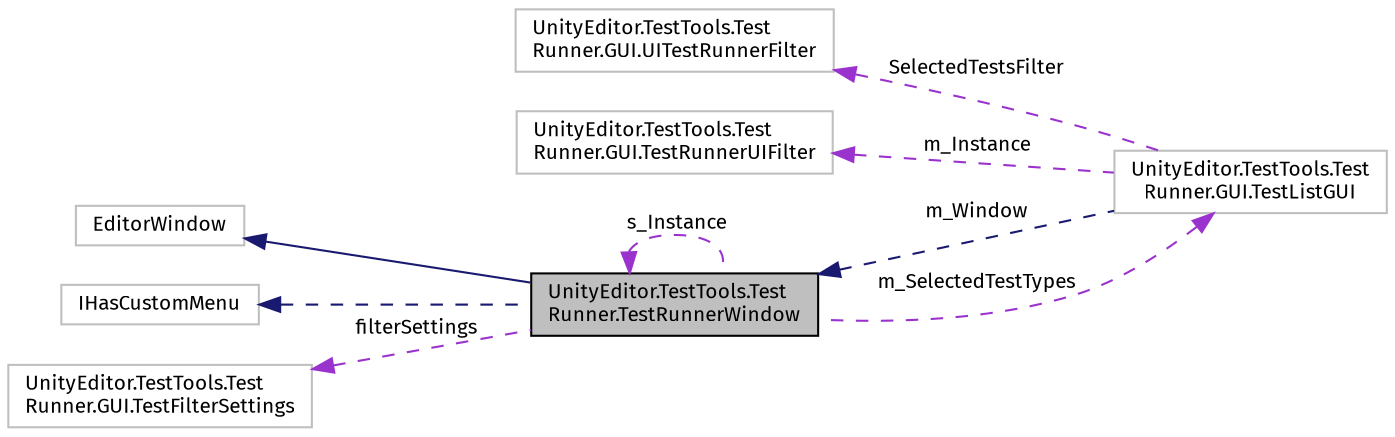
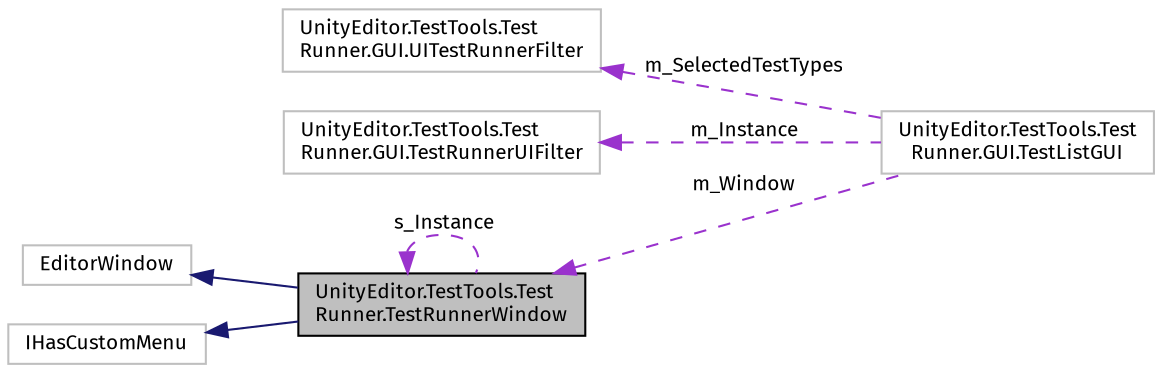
  digraph {
    fontname="Fira Sans"
    rankdir=LR
    node [color=grey75 fillcolor=white fontname="Fira Sans" fontsize=10 shape=record style=filled]
    edge [color=darkorchid3 dir=back fontname="Fira Sans" fontsize=10 labelfontname=Helvetica labelfontsize=10 style=dashed]
    n1 [color=black fillcolor=grey75 fontcolor=black height=0.2 label="UnityEditor.TestTools.Test\lRunner.TestRunnerWindow" width=0.4]
    n2 [height=0.2 label="UnityEditor.TestTools.Test\lRunner.GUI.TestListGUI" width=0.4]
    n3 [height=0.2 label=EditorWindow width=0.4]
    n4 [height=0.2 label=IHasCustomMenu width=0.4]
    n5 [height=0.2 label="UnityEditor.TestTools.Test\lRunner.GUI.UITestRunnerFilter" width=0.4]
    n6 [height=0.2 label="UnityEditor.TestTools.Test\lRunner.GUI.TestRunnerUIFilter" width=0.4]
-   n7 [height=0.2 label="UnityEditor.TestTools.Test\lRunner.GUI.TestFilterSettings" width=0.4]
    n1 -> n1 [label=" s_Instance"]
-   n1 -> n2 [color=midnightblue label=" m_Window"]
-   n2 -> n1 [label=" m_SelectedTestTypes"]
+   n1 -> n2 [label=" m_Window"]
    n3 -> n1 [color=midnightblue style=solid]
-   n4 -> n1 [color=midnightblue]
-   n5 -> n2 [label=" SelectedTestsFilter"]
+   n4 -> n1 [color=midnightblue style=solid]
+   n5 -> n2 [label=" m_SelectedTestTypes"]
    n6 -> n2 [label=" m_Instance"]
-   n7 -> n1 [label=" filterSettings"]
  }
